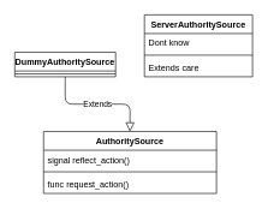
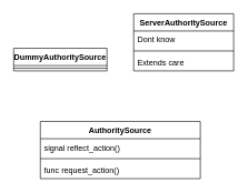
  <mxCell id="0" />
  <mxCell id="1" parent="0" />
  <mxCell id="2" value="AuthoritySource" style="swimlane;fontStyle=1;align=center;verticalAlign=top;childLayout=stackLayout;horizontal=1;startSize=26;horizontalStack=0;resizeParent=1;resizeParentMax=0;resizeLast=0;collapsible=1;marginBottom=0;" parent="1" vertex="1"><mxGeometry x="60" y="182" width="240" height="86" as="geometry" /></mxCell>
  <mxCell id="3" value="signal reflect_action()" style="text;strokeColor=none;fillColor=none;align=left;verticalAlign=top;spacingLeft=4;spacingRight=4;overflow=hidden;rotatable=0;points=[[0,0.5],[1,0.5]];portConstraint=eastwest;" parent="2" vertex="1"><mxGeometry y="26" width="240" height="26" as="geometry" /></mxCell>
  <mxCell id="4" value="" style="line;strokeWidth=1;fillColor=none;align=left;verticalAlign=middle;spacingTop=-1;spacingLeft=3;spacingRight=3;rotatable=0;labelPosition=right;points=[];portConstraint=eastwest;strokeColor=inherit;" parent="2" vertex="1"><mxGeometry y="52" width="240" height="8" as="geometry" /></mxCell>
  <mxCell id="5" value="func request_action()" style="text;strokeColor=none;fillColor=none;align=left;verticalAlign=top;spacingLeft=4;spacingRight=4;overflow=hidden;rotatable=0;points=[[0,0.5],[1,0.5]];portConstraint=eastwest;" parent="2" vertex="1"><mxGeometry y="60" width="240" height="26" as="geometry" /></mxCell>
- <mxCell id="6" value="Extends" style="endArrow=block;endSize=10;endFill=0;html=1;elbow=vertical;edgeStyle=orthogonalEdgeStyle;" parent="1" source="7" target="2" edge="1"><mxGeometry width="160" relative="1" as="geometry"><mxPoint x="160" y="264" as="sourcePoint" /><mxPoint x="110" y="42" as="targetPoint" /></mxGeometry></mxCell>
  <mxCell id="7" value="DummyAuthoritySource" style="swimlane;fontStyle=1;align=center;verticalAlign=top;childLayout=stackLayout;horizontal=1;startSize=26;horizontalStack=0;resizeParent=1;resizeParentMax=0;resizeLast=0;collapsible=1;marginBottom=0;" parent="1" vertex="1"><mxGeometry x="20" y="72" width="140" height="34" as="geometry" /></mxCell>
  <mxCell id="8" value="" style="line;strokeWidth=1;fillColor=none;align=left;verticalAlign=middle;spacingTop=-1;spacingLeft=3;spacingRight=3;rotatable=0;labelPosition=right;points=[];portConstraint=eastwest;strokeColor=inherit;" parent="7" vertex="1"><mxGeometry y="26" width="140" height="8" as="geometry" /></mxCell>
  <mxCell id="9" value="ServerAuthoritySource" style="swimlane;fontStyle=1;align=center;verticalAlign=top;childLayout=stackLayout;horizontal=1;startSize=26;horizontalStack=0;resizeParent=1;resizeParentMax=0;resizeLast=0;collapsible=1;marginBottom=0;" parent="1" vertex="1"><mxGeometry x="200" y="20" width="150" height="86" as="geometry" /></mxCell>
  <mxCell id="10" value="Dont know" style="text;strokeColor=none;fillColor=none;align=left;verticalAlign=top;spacingLeft=4;spacingRight=4;overflow=hidden;rotatable=0;points=[[0,0.5],[1,0.5]];portConstraint=eastwest;" parent="9" vertex="1"><mxGeometry y="26" width="150" height="26" as="geometry" /></mxCell>
  <mxCell id="11" value="" style="line;strokeWidth=1;fillColor=none;align=left;verticalAlign=middle;spacingTop=-1;spacingLeft=3;spacingRight=3;rotatable=0;labelPosition=right;points=[];portConstraint=eastwest;strokeColor=inherit;" parent="9" vertex="1"><mxGeometry y="52" width="150" height="8" as="geometry" /></mxCell>
  <mxCell id="12" value="Extends care" style="text;strokeColor=none;fillColor=none;align=left;verticalAlign=top;spacingLeft=4;spacingRight=4;overflow=hidden;rotatable=0;points=[[0,0.5],[1,0.5]];portConstraint=eastwest;" parent="9" vertex="1"><mxGeometry y="60" width="150" height="26" as="geometry" /></mxCell>
